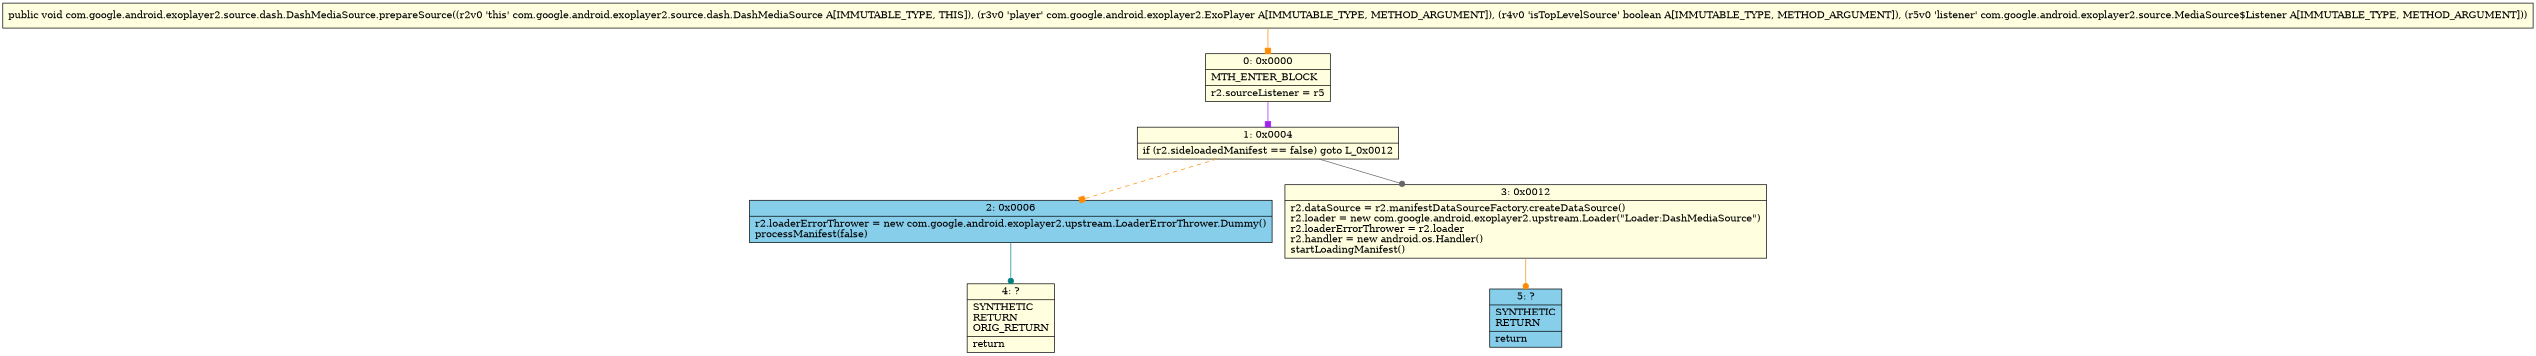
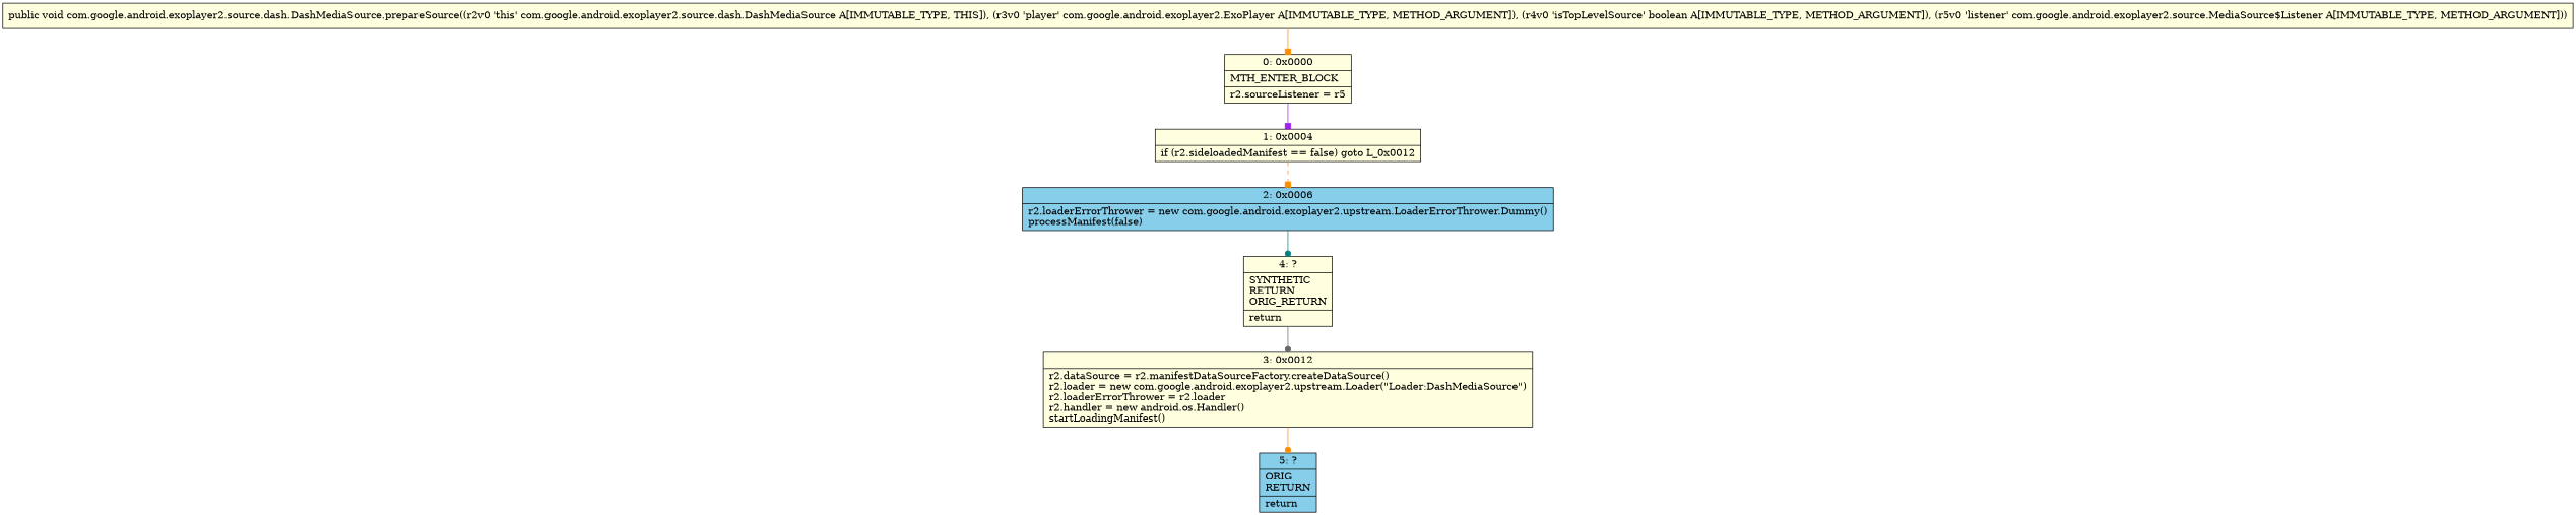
  digraph {
    node [fillcolor=lightyellow shape=record style=filled]
    edge [arrowhead=box color=darkorange]
    n1 [label="{0\:\ 0x0000|MTH_ENTER_BLOCK\l|r2.sourceListener = r5\l}"]
    n2 [label="{1\:\ 0x0004|if (r2.sideloadedManifest == false) goto L_0x0012\l}"]
    n3 [fillcolor=skyblue label="{2\:\ 0x0006|r2.loaderErrorThrower = new com.google.android.exoplayer2.upstream.LoaderErrorThrower.Dummy()\lprocessManifest(false)\l}"]
    n4 [label="{3\:\ 0x0012|r2.dataSource = r2.manifestDataSourceFactory.createDataSource()\lr2.loader = new com.google.android.exoplayer2.upstream.Loader(\"Loader:DashMediaSource\")\lr2.loaderErrorThrower = r2.loader\lr2.handler = new android.os.Handler()\lstartLoadingManifest()\l}"]
    n5 [label="{4\:\ ?|SYNTHETIC\lRETURN\lORIG_RETURN\l|return\l}"]
-   n6 [fillcolor=skyblue label="{5\:\ ?|SYNTHETIC\lRETURN\l|return\l}"]
+   n6 [fillcolor=skyblue label="{5\:\ ?|ORIG\lRETURN\l|return\l}"]
    n7 [label="{public void com.google.android.exoplayer2.source.dash.DashMediaSource.prepareSource((r2v0 'this' com.google.android.exoplayer2.source.dash.DashMediaSource A[IMMUTABLE_TYPE, THIS]), (r3v0 'player' com.google.android.exoplayer2.ExoPlayer A[IMMUTABLE_TYPE, METHOD_ARGUMENT]), (r4v0 'isTopLevelSource' boolean A[IMMUTABLE_TYPE, METHOD_ARGUMENT]), (r5v0 'listener' com.google.android.exoplayer2.source.MediaSource$Listener A[IMMUTABLE_TYPE, METHOD_ARGUMENT])) }"]
    n1 -> n2 [color=purple]
    n2 -> n3 [style=dashed]
-   n2 -> n4 [arrowhead=dot color=gray40]
+   n5 -> n4 [arrowhead=dot color=gray40]
    n3 -> n5 [arrowhead=dot color=teal]
    n4 -> n6 [arrowhead=dot]
    n7 -> n1
  }
